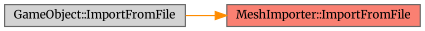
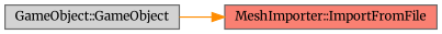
  digraph {
    rankdir=RL
    fontname=Merriweather
    node [fontname=Merriweather fontsize=10 shape=box style=filled]
    n1 [color=gray40 fillcolor=salmon fontcolor=black height=0.2 label="MeshImporter::ImportFromFile" width=0.4]
-   n2 [color=grey40 fillcolor=lightgrey height=0.2 label="GameObject::ImportFromFile" width=0.4]
+   n2 [color=grey40 fillcolor=lightgrey height=0.2 label="GameObject::GameObject" width=0.4]
    n1 -> n2 [color=darkorange dir=back fontname=Merriweather fontsize=10 labelfontname=Helvetica labelfontsize=10 style=solid]
  }
